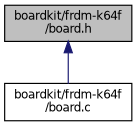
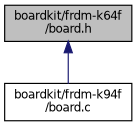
  digraph {
    node [color=black fontname=Helvetica fontsize=10 shape=record style=filled]
    n1 [fillcolor=grey75 fontcolor=black height=0.2 label="boardkit/frdm-k64f\l/board.h" width=0.4]
-   n2 [fillcolor=white height=0.2 label="boardkit/frdm-k64f\l/board.c" width=0.4]
+   n2 [fillcolor=white height=0.2 label="boardkit/frdm-k94f\l/board.c" width=0.4]
    n1 -> n2 [color=midnightblue dir=back fontname=Helvetica fontsize=10 labelfontname=Helvetica labelfontsize=10 style=solid]
  }
